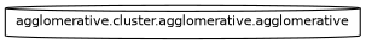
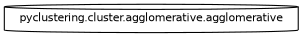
  digraph {
    rankdir=LR
-   n1 [color=black fillcolor=white fontname=Helvetica fontsize=10 height=0.2 label="agglomerative.cluster.agglomerative.agglomerative" shape=cylinder style=filled width=0.4]
+   n1 [color=black fillcolor=white fontname=Helvetica fontsize=10 height=0.2 label="pyclustering.cluster.agglomerative.agglomerative" shape=cylinder style=filled width=0.4]
  }
